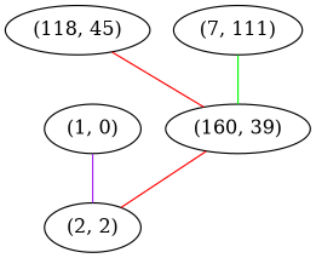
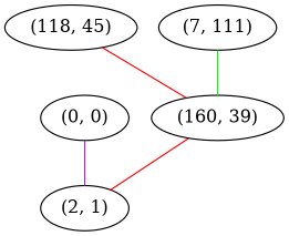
  graph {
    edge [color=red weight=1]
-   "(0, 0)" [label="(1, 0)"]
-   "(2, 2)"
+   "(0, 0)"
+   "(2, 2)" [label="(2, 1)"]
    n3 [label="(118, 45)"]
    "(160, 39)"
    "(7, 111)"
    "(0, 0)" -- "(2, 2)" [color=purple weight=4]
    n3 -- "(160, 39)"
    "(160, 39)" -- "(2, 2)"
    "(7, 111)" -- "(160, 39)" [color=green weight=2]
  }
